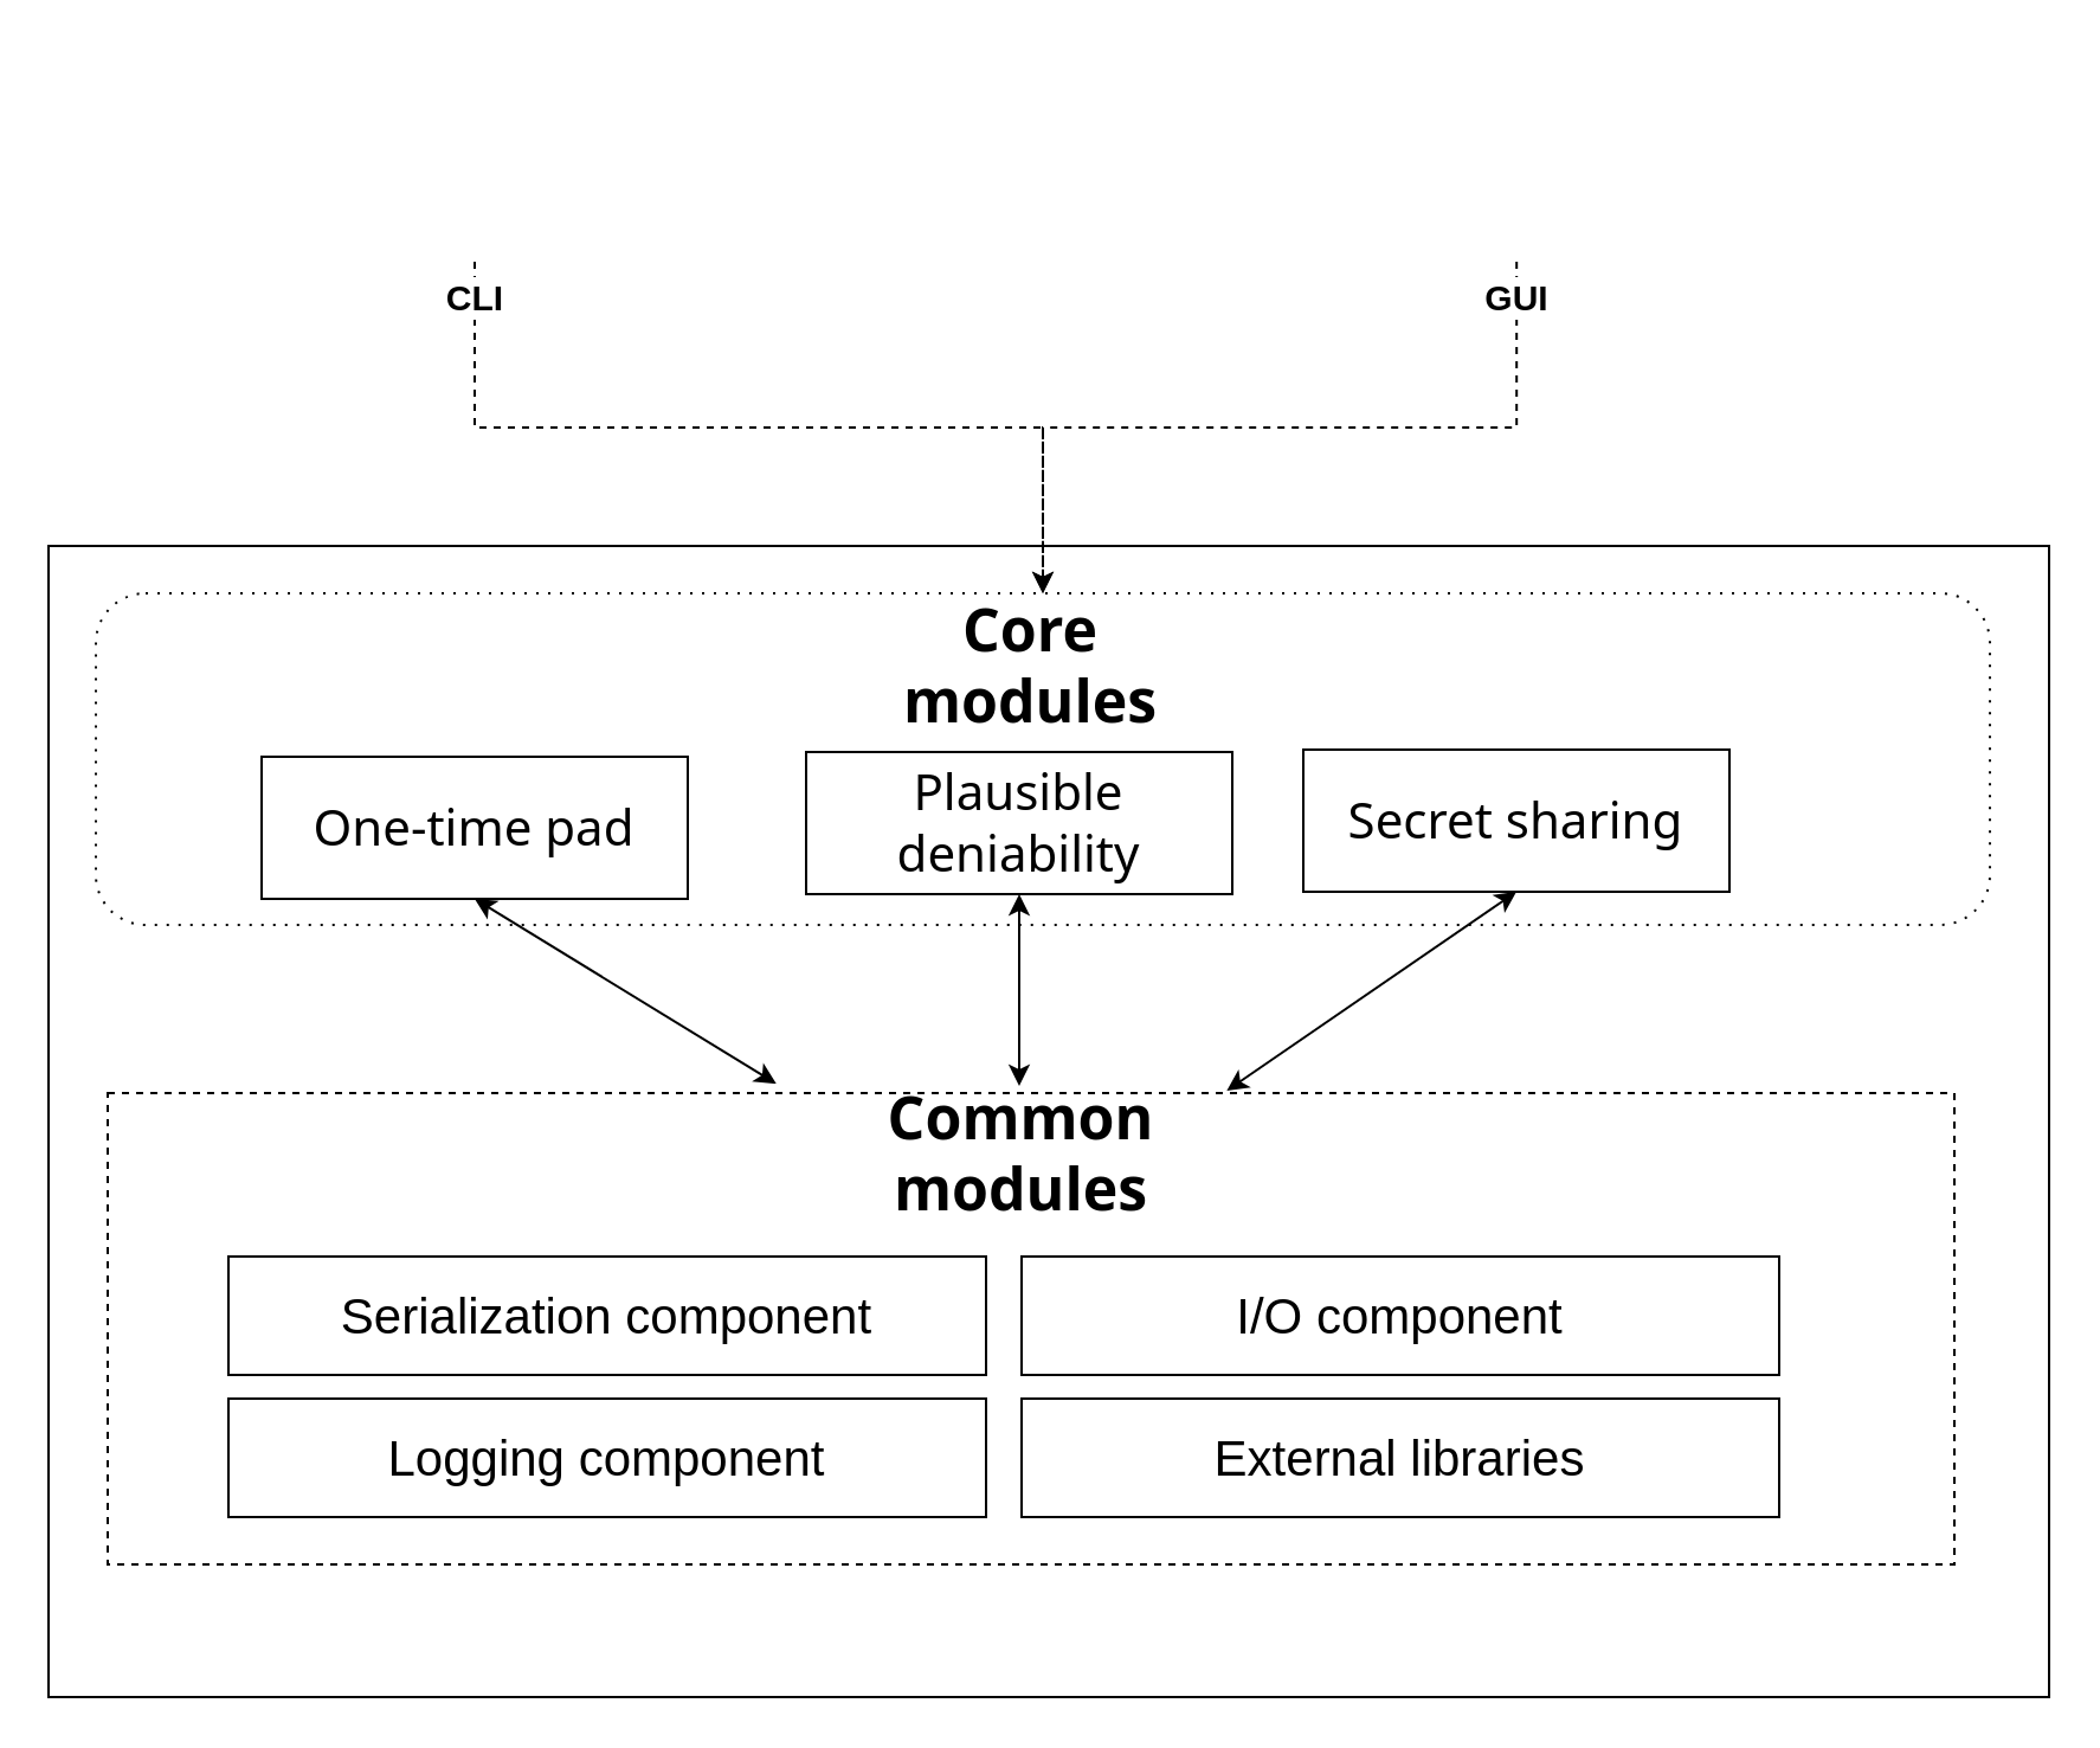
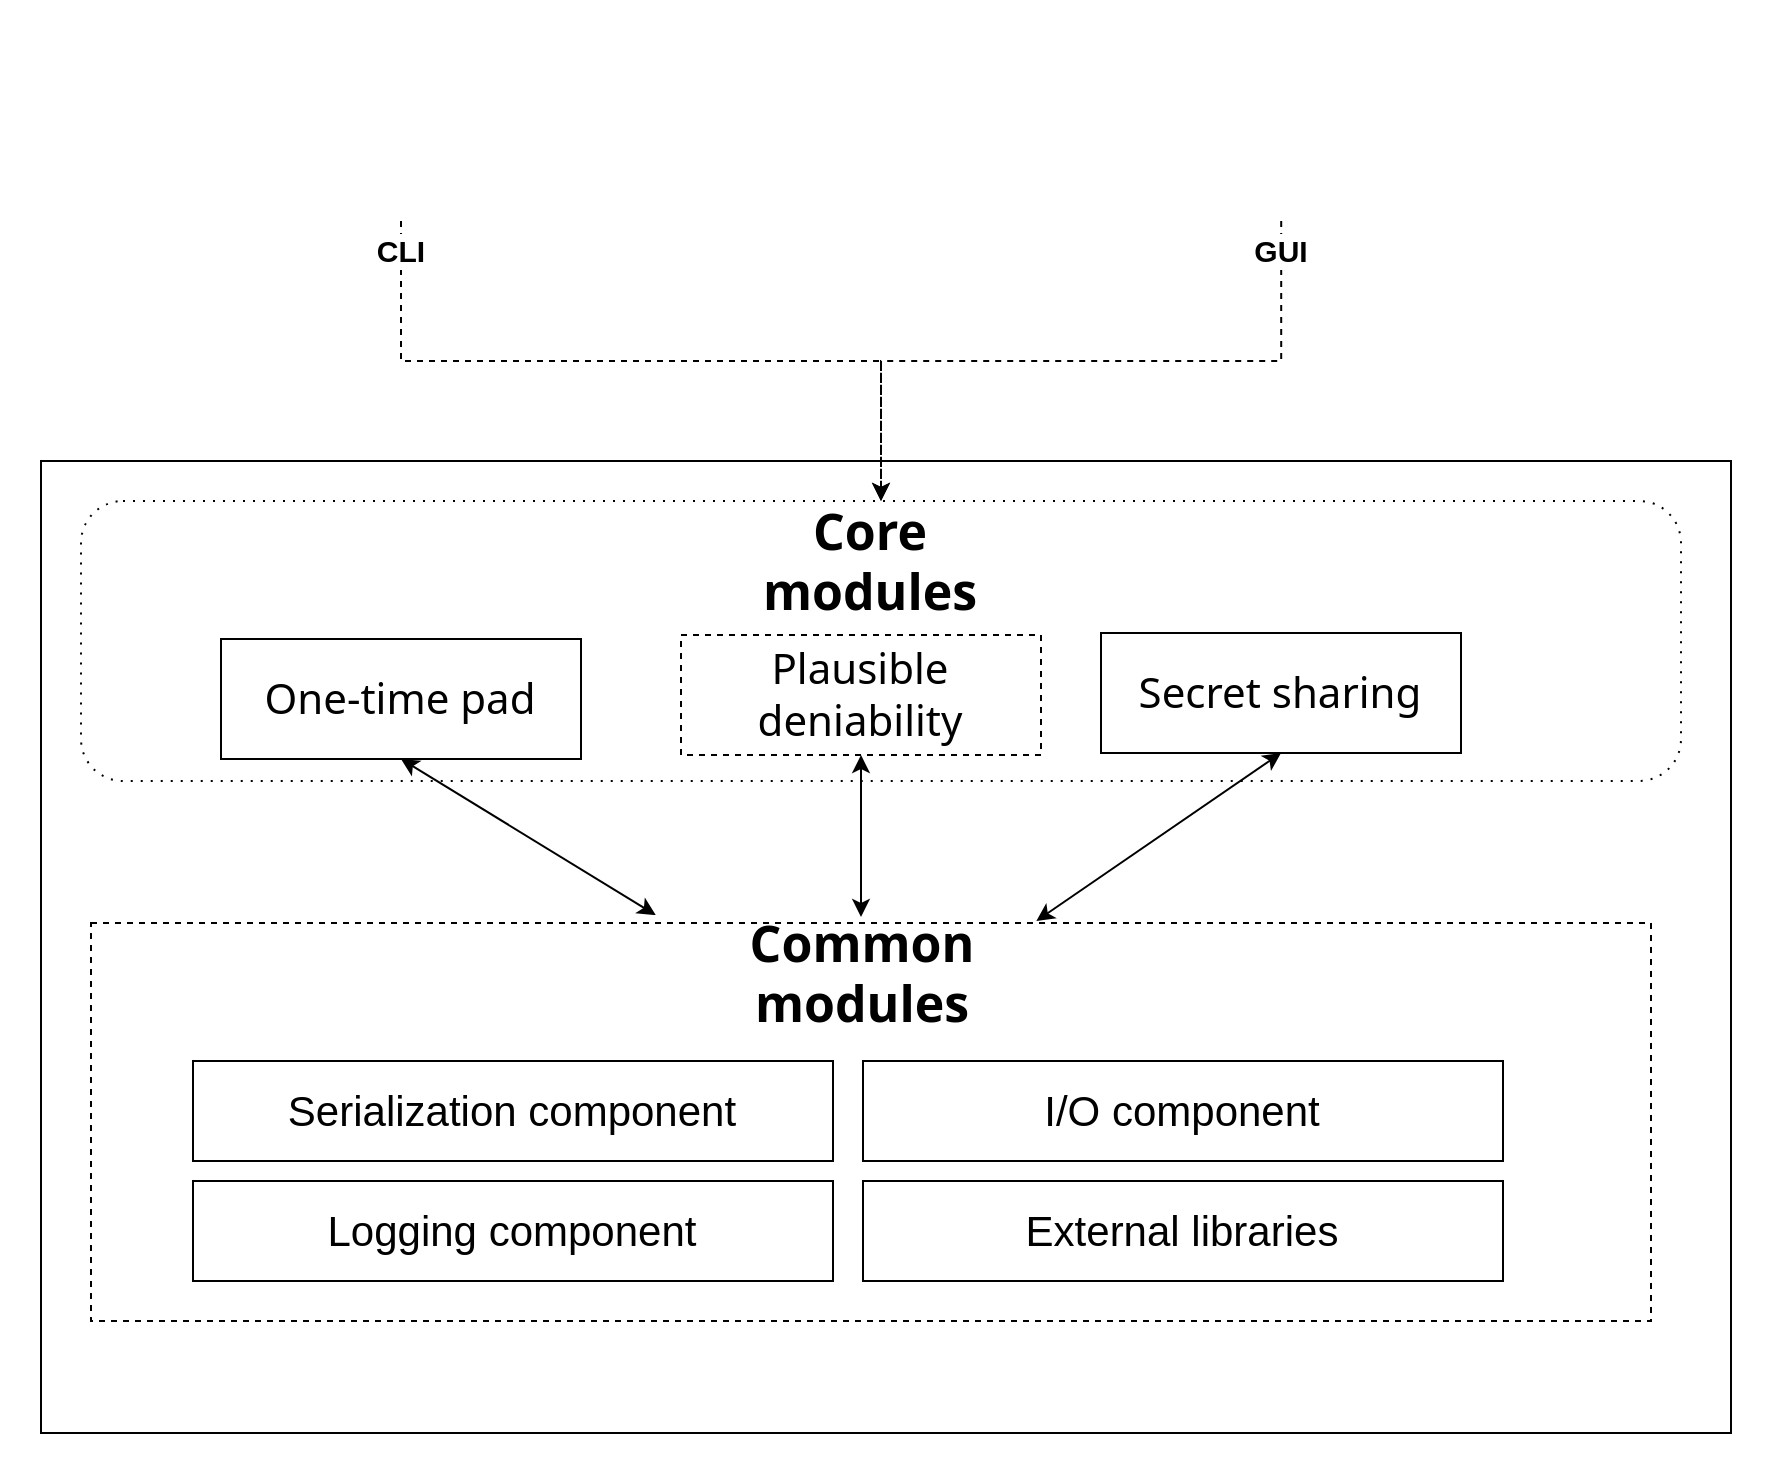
  <mxCell id="0" />
  <mxCell id="1" parent="0" />
  <mxCell id="2" value="" style="rounded=1;whiteSpace=wrap;html=1;fillColor=none;dashed=1;dashPattern=1 4;" parent="1" vertex="1"><mxGeometry x="40" y="250" width="800" height="140" as="geometry" /></mxCell>
  <mxCell id="3" value="&lt;font face=&quot;Segoe UI&quot; style=&quot;font-size: 21px&quot;&gt;One-time pad&lt;/font&gt;" style="rounded=0;whiteSpace=wrap;html=1;" parent="1" vertex="1"><mxGeometry x="110" y="319" width="180" height="60" as="geometry" /></mxCell>
- <mxCell id="4" value="&lt;font face=&quot;Segoe UI&quot; style=&quot;font-size: 21px&quot;&gt;Plausible deniability&lt;/font&gt;" style="rounded=0;whiteSpace=wrap;html=1;" parent="1" vertex="1"><mxGeometry x="340" y="317" width="180" height="60" as="geometry" /></mxCell>
+ <mxCell id="4" value="&lt;font face=&quot;Segoe UI&quot; style=&quot;font-size: 21px&quot;&gt;Plausible deniability&lt;/font&gt;" style="rounded=0;whiteSpace=wrap;html=1;dashed=1;" parent="1" vertex="1"><mxGeometry x="340" y="317" width="180" height="60" as="geometry" /></mxCell>
  <mxCell id="5" value="&lt;font face=&quot;Segoe UI&quot; style=&quot;font-size: 21px&quot;&gt;Secret sharing&lt;/font&gt;" style="rounded=0;whiteSpace=wrap;html=1;" parent="1" vertex="1"><mxGeometry x="550" y="316" width="180" height="60" as="geometry" /></mxCell>
  <mxCell id="6" value="" style="rounded=0;whiteSpace=wrap;html=1;dashed=1;fillColor=none;" parent="1" vertex="1"><mxGeometry x="45" y="461" width="780" height="199" as="geometry" /></mxCell>
  <mxCell id="7" value="&lt;font style=&quot;font-size: 21px&quot;&gt;Serialization component&lt;/font&gt;" style="rounded=0;whiteSpace=wrap;html=1;" parent="1" vertex="1"><mxGeometry x="96" y="530" width="320" height="50" as="geometry" /></mxCell>
  <mxCell id="8" value="&lt;font style=&quot;font-size: 21px&quot;&gt;Logging component&lt;/font&gt;" style="rounded=0;whiteSpace=wrap;html=1;" parent="1" vertex="1"><mxGeometry x="96" y="590" width="320" height="50" as="geometry" /></mxCell>
  <mxCell id="9" value="&lt;font style=&quot;font-size: 21px&quot;&gt;I/O component&lt;/font&gt;" style="rounded=0;whiteSpace=wrap;html=1;" parent="1" vertex="1"><mxGeometry x="431" y="530" width="320" height="50" as="geometry" /></mxCell>
  <mxCell id="10" value="&lt;font style=&quot;font-size: 21px&quot;&gt;External libraries&lt;/font&gt;" style="rounded=0;whiteSpace=wrap;html=1;" parent="1" vertex="1"><mxGeometry x="431" y="590" width="320" height="50" as="geometry" /></mxCell>
  <mxCell id="11" value="" style="endArrow=classic;startArrow=classic;html=1;exitX=0.362;exitY=-0.02;exitDx=0;exitDy=0;entryX=0.5;entryY=1;entryDx=0;entryDy=0;exitPerimeter=0;" parent="1" source="6" target="3" edge="1"><mxGeometry width="50" height="50" relative="1" as="geometry"><mxPoint x="350" y="460" as="sourcePoint" /><mxPoint x="150" y="370" as="targetPoint" /></mxGeometry></mxCell>
  <mxCell id="12" value="&lt;font style=&quot;font-size: 25px&quot; face=&quot;Segoe UI&quot;&gt;&lt;b&gt;Core modules&lt;/b&gt;&lt;/font&gt;" style="text;html=1;strokeColor=none;fillColor=none;align=center;verticalAlign=middle;whiteSpace=wrap;rounded=0;dashed=1;dashPattern=1 4;" parent="1" vertex="1"><mxGeometry x="375" y="264" width="120" height="30" as="geometry" /></mxCell>
  <mxCell id="13" value="" style="rounded=0;whiteSpace=wrap;html=1;fillColor=none;" parent="1" vertex="1"><mxGeometry x="20" y="230" width="845" height="486" as="geometry" /></mxCell>
  <mxCell id="14" value="" style="endArrow=classic;startArrow=classic;html=1;entryX=0.5;entryY=1;entryDx=0;entryDy=0;" parent="1" target="4" edge="1"><mxGeometry width="50" height="50" relative="1" as="geometry"><mxPoint x="430" y="458" as="sourcePoint" /><mxPoint x="330" y="400" as="targetPoint" /></mxGeometry></mxCell>
  <mxCell id="15" value="" style="endArrow=classic;startArrow=classic;html=1;entryX=0.606;entryY=-0.005;entryDx=0;entryDy=0;exitX=0.5;exitY=1;exitDx=0;exitDy=0;entryPerimeter=0;" parent="1" source="5" target="6" edge="1"><mxGeometry width="50" height="50" relative="1" as="geometry"><mxPoint x="540" y="410" as="sourcePoint" /><mxPoint x="477.5" y="460" as="targetPoint" /></mxGeometry></mxCell>
  <mxCell id="16" value="&lt;font style=&quot;font-size: 25px&quot; face=&quot;Segoe UI&quot;&gt;&lt;b&gt;Common modules&lt;/b&gt;&lt;/font&gt;" style="text;html=1;strokeColor=none;fillColor=none;align=center;verticalAlign=middle;whiteSpace=wrap;rounded=0;dashed=1;dashPattern=1 4;" parent="1" vertex="1"><mxGeometry x="371" y="470" width="120" height="30" as="geometry" /></mxCell>
  <mxCell id="17" style="edgeStyle=orthogonalEdgeStyle;rounded=0;orthogonalLoop=1;jettySize=auto;html=1;entryX=0.5;entryY=0;entryDx=0;entryDy=0;fontSize=15;dashed=1;" parent="1" source="18" target="2" edge="1"><mxGeometry relative="1" as="geometry" /></mxCell>
  <mxCell id="18" value="&lt;b&gt;GUI&lt;/b&gt;" style="shape=image;html=1;verticalAlign=top;verticalLabelPosition=bottom;labelBackgroundColor=#ffffff;imageAspect=0;aspect=fixed;image=https://cdn3.iconfinder.com/data/icons/essential-pack/32/24-Computer-Process-128.png;dashed=1;dashPattern=1 4;fontSize=15;fillColor=none;" parent="1" vertex="1"><mxGeometry x="599.75" y="29.5" width="80.5" height="80.5" as="geometry" /></mxCell>
  <mxCell id="19" style="edgeStyle=orthogonalEdgeStyle;rounded=0;orthogonalLoop=1;jettySize=auto;html=1;entryX=0.5;entryY=0;entryDx=0;entryDy=0;fontSize=15;dashed=1;" parent="1" source="20" target="2" edge="1"><mxGeometry relative="1" as="geometry" /></mxCell>
  <mxCell id="20" value="&lt;b&gt;CLI&lt;/b&gt;" style="shape=image;html=1;verticalAlign=top;verticalLabelPosition=bottom;labelBackgroundColor=#ffffff;imageAspect=0;aspect=fixed;image=https://cdn4.iconfinder.com/data/icons/icocentre-free-icons/170/f-command_256-128.png;dashed=1;fontSize=15;fillColor=#000000;" parent="1" vertex="1"><mxGeometry x="155" y="20" width="90" height="90" as="geometry" /></mxCell>
